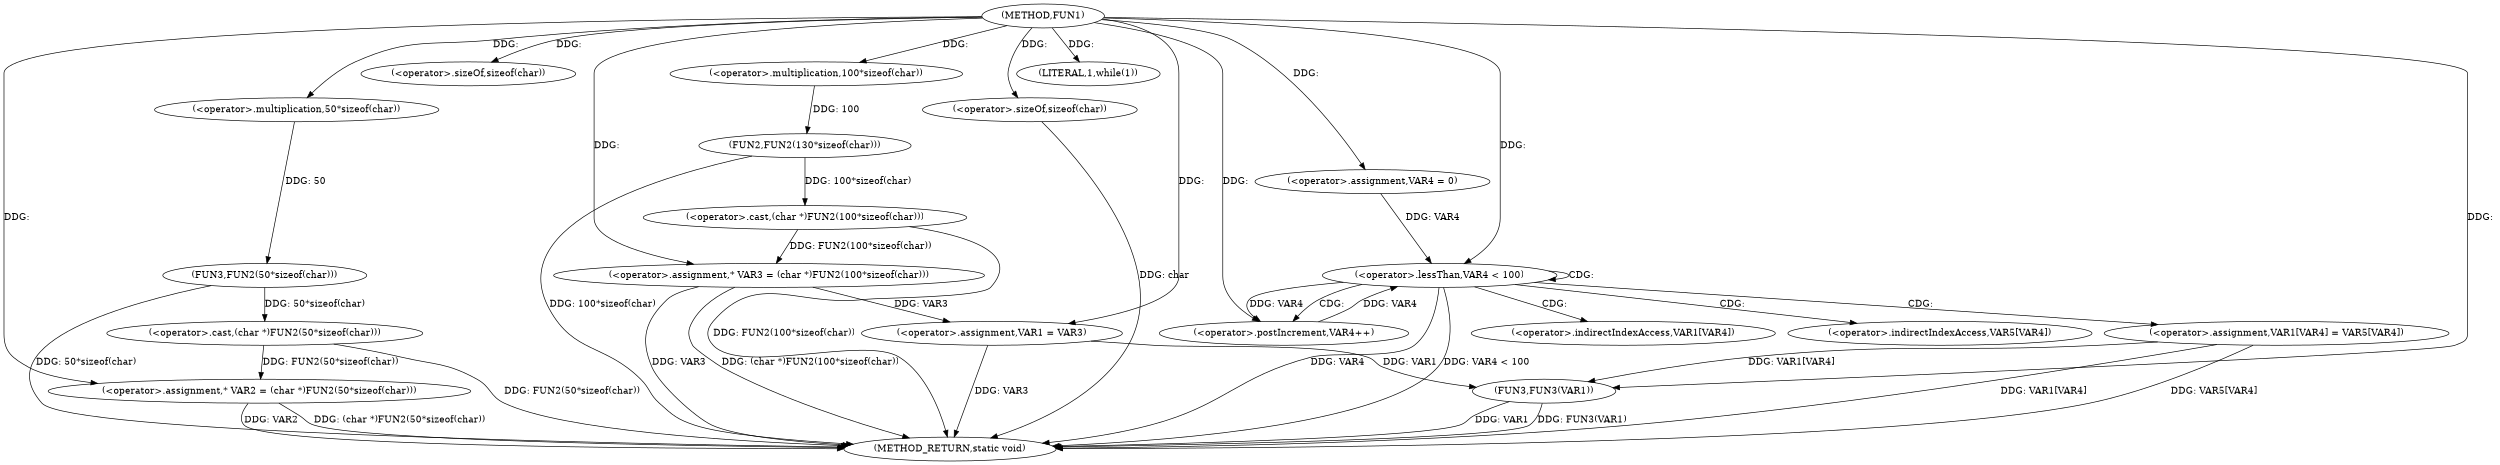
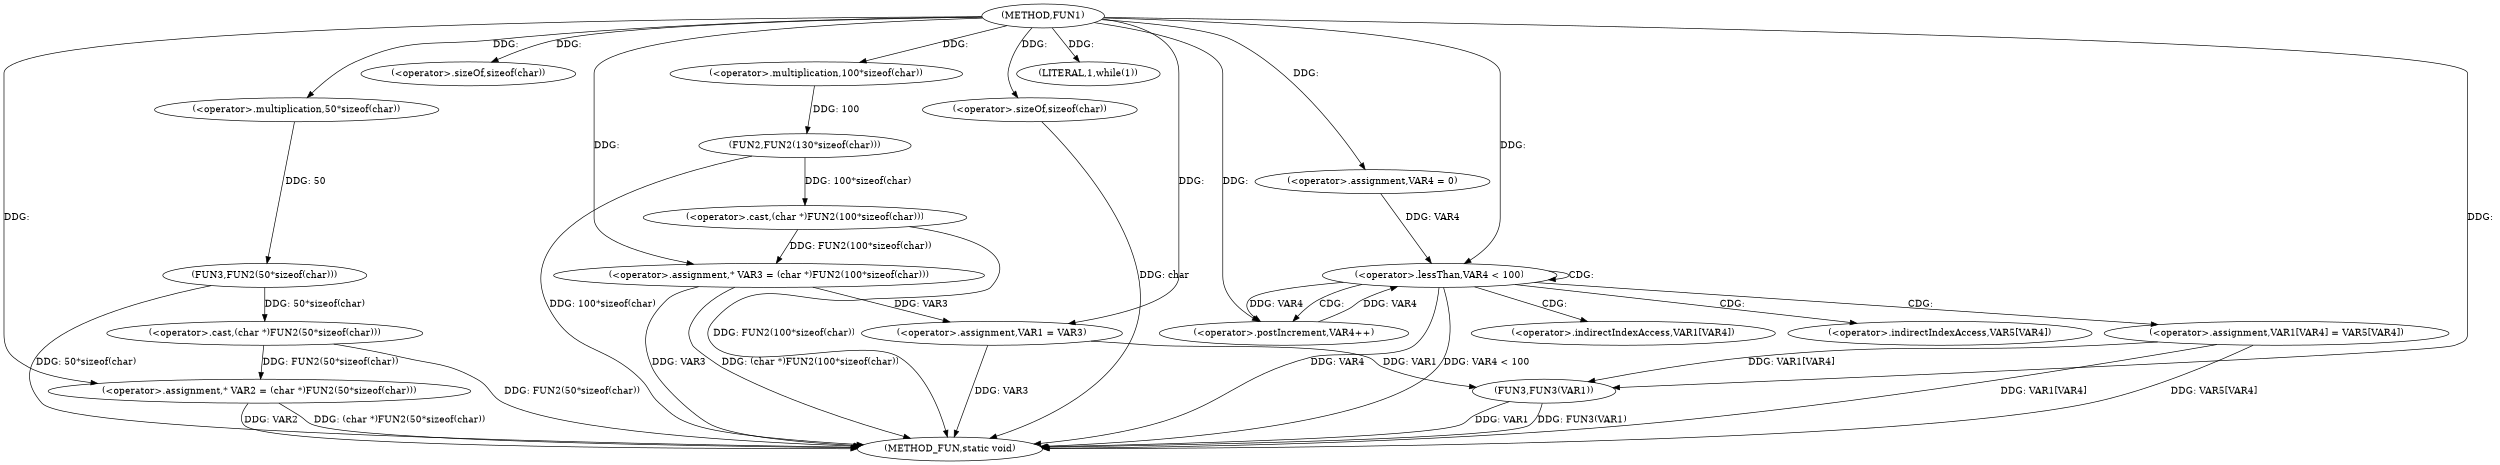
  digraph {
    n1 [label="(METHOD,FUN1)"]
    n2 [label="(<operator>.assignment,* VAR2 = (char *)FUN2(50*sizeof(char)))"]
    n3 [label="(<operator>.multiplication,50*sizeof(char))"]
    n4 [label="(<operator>.sizeOf,sizeof(char))"]
    n5 [label="(<operator>.assignment,* VAR3 = (char *)FUN2(100*sizeof(char)))"]
    n6 [label="(<operator>.multiplication,100*sizeof(char))"]
    n7 [label="(<operator>.sizeOf,sizeof(char))"]
    n8 [label="(LITERAL,1,while(1))"]
    n9 [label="(<operator>.assignment,VAR1 = VAR3)"]
    n10 [label="(<operator>.assignment,VAR4 = 0)"]
    n11 [label="(<operator>.lessThan,VAR4 < 100)"]
    n12 [label="(<operator>.postIncrement,VAR4++)"]
    n13 [label="(FUN3,FUN3(VAR1))"]
-   n14 [label="(METHOD_RETURN,static void)"]
+   n14 [label="(METHOD_FUN,static void)"]
    n15 [label="(FUN3,FUN2(50*sizeof(char)))"]
    n16 [label="(FUN2,FUN2(130*sizeof(char)))"]
    n17 [label="(<operator>.assignment,VAR1[VAR4] = VAR5[VAR4])"]
    n18 [label="(<operator>.indirectIndexAccess,VAR1[VAR4])"]
    n19 [label="(<operator>.indirectIndexAccess,VAR5[VAR4])"]
    n20 [label="(<operator>.cast,(char *)FUN2(50*sizeof(char)))"]
    n21 [label="(<operator>.cast,(char *)FUN2(100*sizeof(char)))"]
    n1 -> n2 [label="DDG: "]
    n1 -> n3 [label="DDG: "]
    n1 -> n4 [label="DDG: "]
    n1 -> n5 [label="DDG: "]
    n1 -> n6 [label="DDG: "]
    n1 -> n7 [label="DDG: "]
    n1 -> n8 [label="DDG: "]
    n1 -> n9 [label="DDG: "]
    n1 -> n10 [label="DDG: "]
    n1 -> n11 [label="DDG: "]
    n1 -> n12 [label="DDG: "]
    n1 -> n13 [label="DDG: "]
    n2 -> n14 [label="DDG: VAR2"]
    n2 -> n14 [label="DDG: (char *)FUN2(50*sizeof(char))"]
    n3 -> n15 [label="DDG: 50"]
    n5 -> n9 [label="DDG: VAR3"]
    n5 -> n14 [label="DDG: VAR3"]
    n5 -> n14 [label="DDG: (char *)FUN2(100*sizeof(char))"]
    n6 -> n16 [label="DDG: 100"]
    n7 -> n14 [label="DDG: char"]
    n9 -> n13 [label="DDG: VAR1"]
    n9 -> n14 [label="DDG: VAR3"]
    n10 -> n11 [label="DDG: VAR4"]
    n11 -> n11 [label="CDG: "]
    n11 -> n12 [label="DDG: VAR4"]
    n11 -> n12 [label="CDG: "]
    n11 -> n14 [label="DDG: VAR4"]
    n11 -> n14 [label="DDG: VAR4 < 100"]
    n11 -> n17 [label="CDG: "]
    n11 -> n18 [label="CDG: "]
    n11 -> n19 [label="CDG: "]
    n12 -> n11 [label="DDG: VAR4"]
    n13 -> n14 [label="DDG: VAR1"]
    n13 -> n14 [label="DDG: FUN3(VAR1)"]
    n15 -> n14 [label="DDG: 50*sizeof(char)"]
    n15 -> n20 [label="DDG: 50*sizeof(char)"]
    n16 -> n14 [label="DDG: 100*sizeof(char)"]
    n16 -> n21 [label="DDG: 100*sizeof(char)"]
    n17 -> n13 [label="DDG: VAR1[VAR4]"]
    n17 -> n14 [label="DDG: VAR1[VAR4]"]
    n17 -> n14 [label="DDG: VAR5[VAR4]"]
    n20 -> n2 [label="DDG: FUN2(50*sizeof(char))"]
    n20 -> n14 [label="DDG: FUN2(50*sizeof(char))"]
    n21 -> n5 [label="DDG: FUN2(100*sizeof(char))"]
    n21 -> n14 [label="DDG: FUN2(100*sizeof(char))"]
  }
